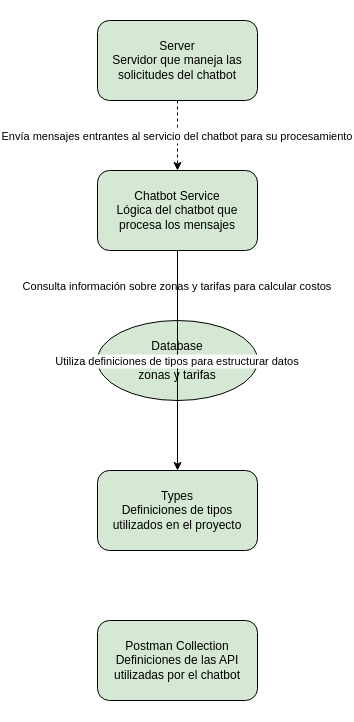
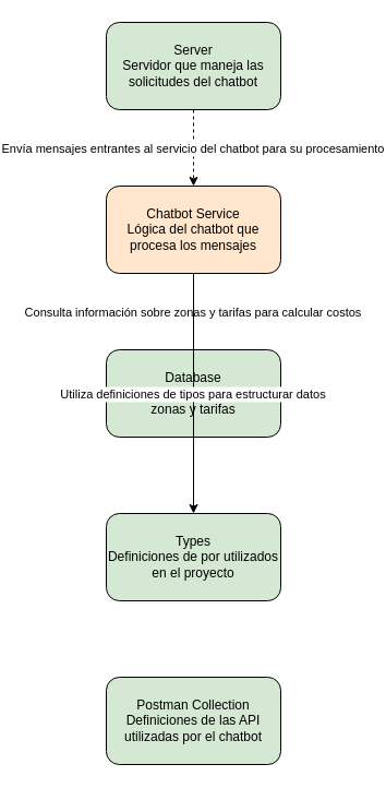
  <mxCell id="0" />
  <mxCell id="1" parent="0" />
  <mxCell id="2" value="Server&#10;Servidor que maneja las solicitudes del chatbot" style="rounded=1;whiteSpace=wrap;fillColor=#D5E8D4;" vertex="1" parent="1"><mxGeometry x="20" y="20" width="160" height="80" as="geometry" /></mxCell>
- <mxCell id="3" value="Chatbot Service&#10;Lógica del chatbot que procesa los mensajes" style="rounded=1;whiteSpace=wrap;fillColor=#D5E8D4;" vertex="1" parent="1"><mxGeometry x="20" y="170" width="160" height="80" as="geometry" /></mxCell>
- <mxCell id="4" value="Database&#10;Almacena información sobre zonas y tarifas" style="ellipse;whiteSpace=wrap;fillColor=#D5E8D4;" vertex="1" parent="1"><mxGeometry x="20" y="320" width="160" height="80" as="geometry" /></mxCell>
- <mxCell id="5" value="Types&#10;Definiciones de tipos utilizados en el proyecto" style="rounded=1;whiteSpace=wrap;fillColor=#D5E8D4;" vertex="1" parent="1"><mxGeometry x="20" y="470" width="160" height="80" as="geometry" /></mxCell>
+ <mxCell id="3" value="Chatbot Service&#10;Lógica del chatbot que procesa los mensajes" style="rounded=1;whiteSpace=wrap;fillColor=#ffe6cc;" vertex="1" parent="1"><mxGeometry x="20" y="170" width="160" height="80" as="geometry" /></mxCell>
+ <mxCell id="4" value="Database&#10;Almacena información sobre zonas y tarifas" style="rounded=1;whiteSpace=wrap;fillColor=#D5E8D4;" vertex="1" parent="1"><mxGeometry x="20" y="320" width="160" height="80" as="geometry" /></mxCell>
+ <mxCell id="5" value="Types&#10;Definiciones de por utilizados en el proyecto" style="rounded=1;whiteSpace=wrap;fillColor=#D5E8D4;" vertex="1" parent="1"><mxGeometry x="20" y="470" width="160" height="80" as="geometry" /></mxCell>
  <mxCell id="6" value="Postman Collection&#10;Definiciones de las API utilizadas por el chatbot" style="rounded=1;whiteSpace=wrap;fillColor=#D5E8D4;" vertex="1" parent="1"><mxGeometry x="20" y="620" width="160" height="80" as="geometry" /></mxCell>
  <mxCell id="7" value="Envía mensajes entrantes al servicio del chatbot para su procesamiento" style="edgeStyle=elbowEdgeStyle;rounded=1;strokeColor=#000000;dashed=1;" edge="1" parent="1" source="2" target="3"><mxGeometry relative="1" as="geometry" /></mxCell>
  <mxCell id="8" value="Consulta información sobre zonas y tarifas para calcular costos" style="edgeStyle=elbowEdgeStyle;rounded=1;strokeColor=#000000;endArrow=none;" edge="1" parent="1" source="3" target="4"><mxGeometry relative="1" as="geometry" /></mxCell>
  <mxCell id="9" value="Utiliza definiciones de tipos para estructurar datos" style="edgeStyle=elbowEdgeStyle;rounded=1;strokeColor=#000000;" edge="1" parent="1" source="3" target="5"><mxGeometry relative="1" as="geometry" /></mxCell>
